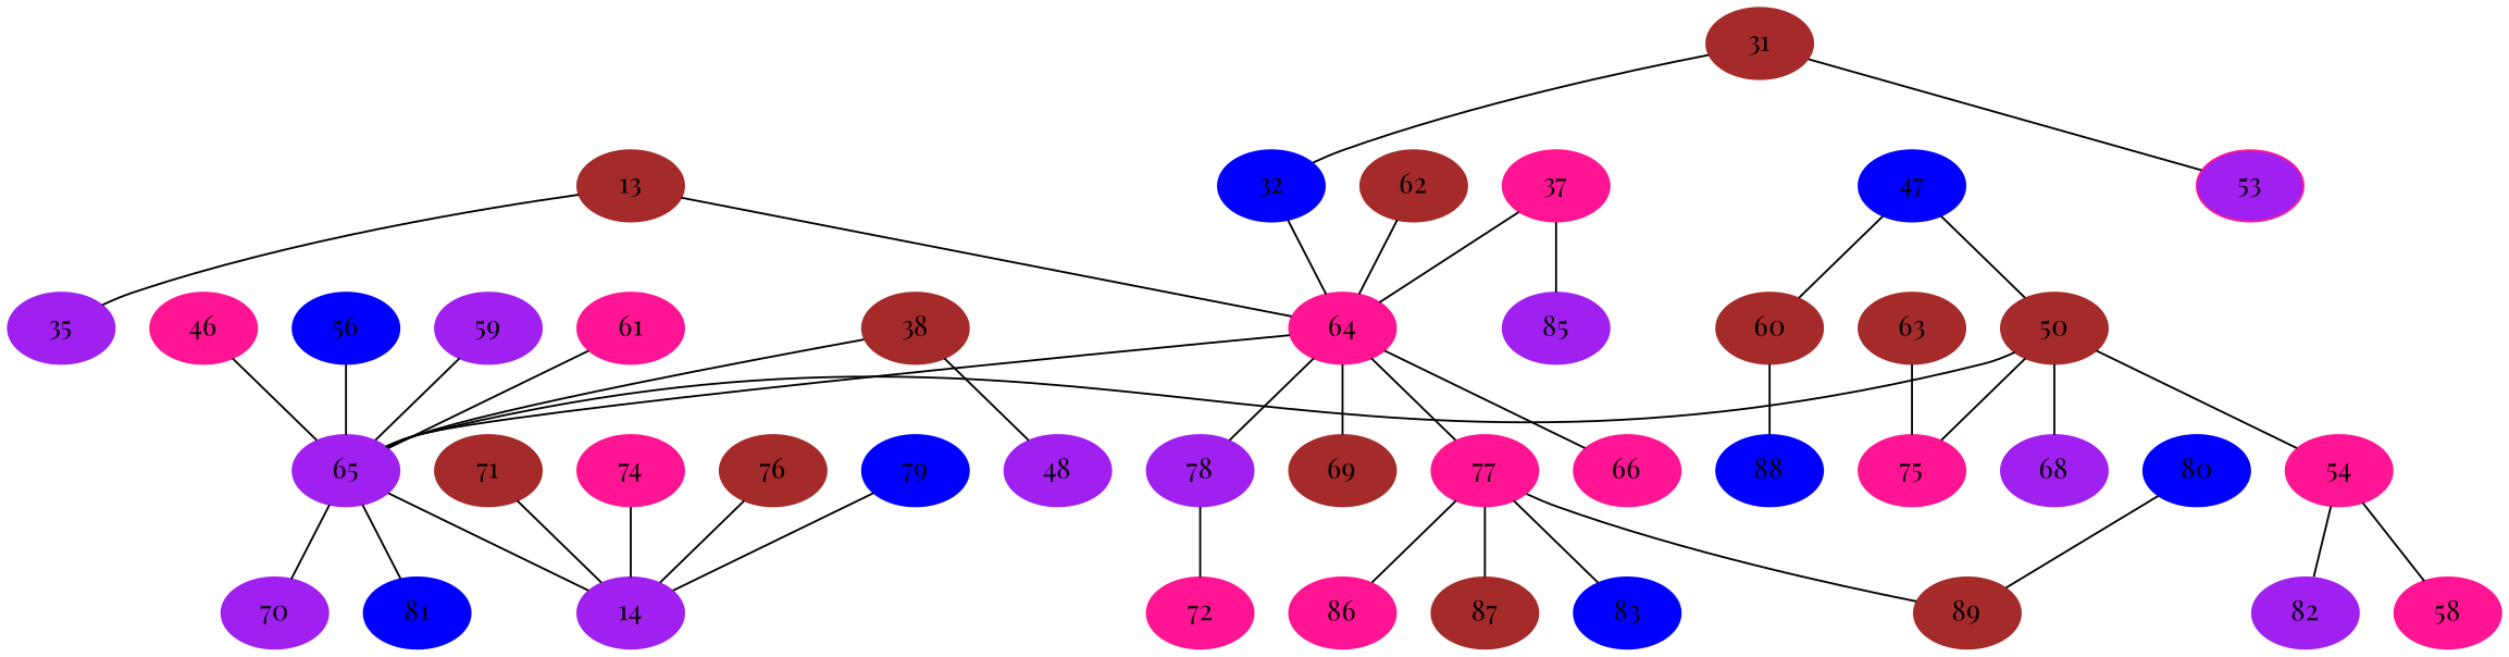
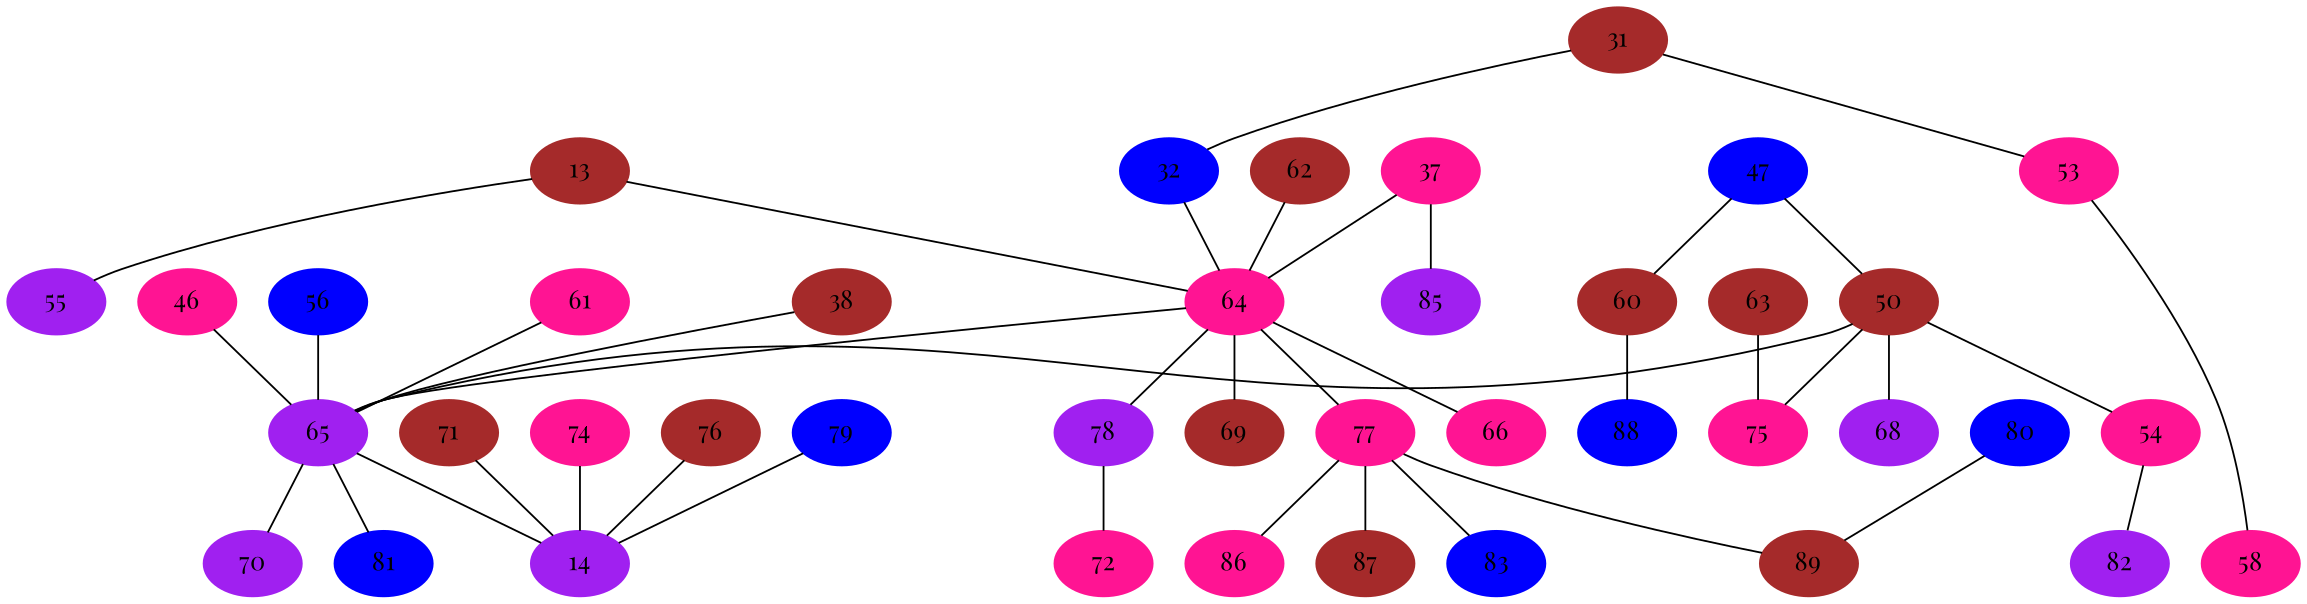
  graph {
    fontname="Playfair Display"
    node [color=deeppink fontname="Playfair Display" style=filled]
    edge [fontname="Playfair Display"]
    13 [color=brown]
-   35 [color=purple]
+   35 [color=purple label=55]
    64 [super="+14+55"]
    65 [color=purple super="+51+24"]
    66
    69 [color=brown]
    77 [super="+52+73+40"]
    78 [color=purple]
    32 [color=blue super="+17"]
    31 [color=brown]
-   53 [fillcolor=purple]
+   53
    58
    37
    85 [color=purple]
    38 [color=brown]
-   48 [color=purple]
    70 [color=purple]
    81 [color=blue]
    n19 [color=purple label=14 super="+39+25"]
    46
    82 [color=purple]
    47 [color=blue super="+41+43"]
    50 [color=brown super="+36+42"]
    60 [color=brown]
    54
    68 [color=purple]
    75 [super="+57"]
    88 [color=blue]
    80 [color=blue super="+45"]
    89 [color=brown super="+23"]
    56 [color=blue]
-   59 [color=purple]
    61
    62 [color=brown]
    63 [color=brown]
    83 [color=blue]
    86
    87 [color=brown]
    72
    71 [color=brown]
    74
    76 [color=brown]
    79 [color=blue]
    13 -- 35
    13 -- 64
    64 -- 65
    64 -- 66
    64 -- 69
    64 -- 77
    64 -- 78
    65 -- 70
    65 -- 81
    65 -- n19
    77 -- 89
    77 -- 83
    77 -- 86
    77 -- 87
    78 -- 72
    32 -- 64
    31 -- 32
    31 -- 53
-   54 -- 58
+   53 -- 58
    37 -- 64
    37 -- 85
    38 -- 65
-   38 -- 48
    46 -- 65
    47 -- 50
    47 -- 60
    50 -- 65
    50 -- 54
    50 -- 68
    50 -- 75
    60 -- 88
    54 -- 82
    80 -- 89
    56 -- 65
-   59 -- 65
    61 -- 65
    62 -- 64
    63 -- 75
    71 -- n19
    74 -- n19
    76 -- n19
    79 -- n19
  }
